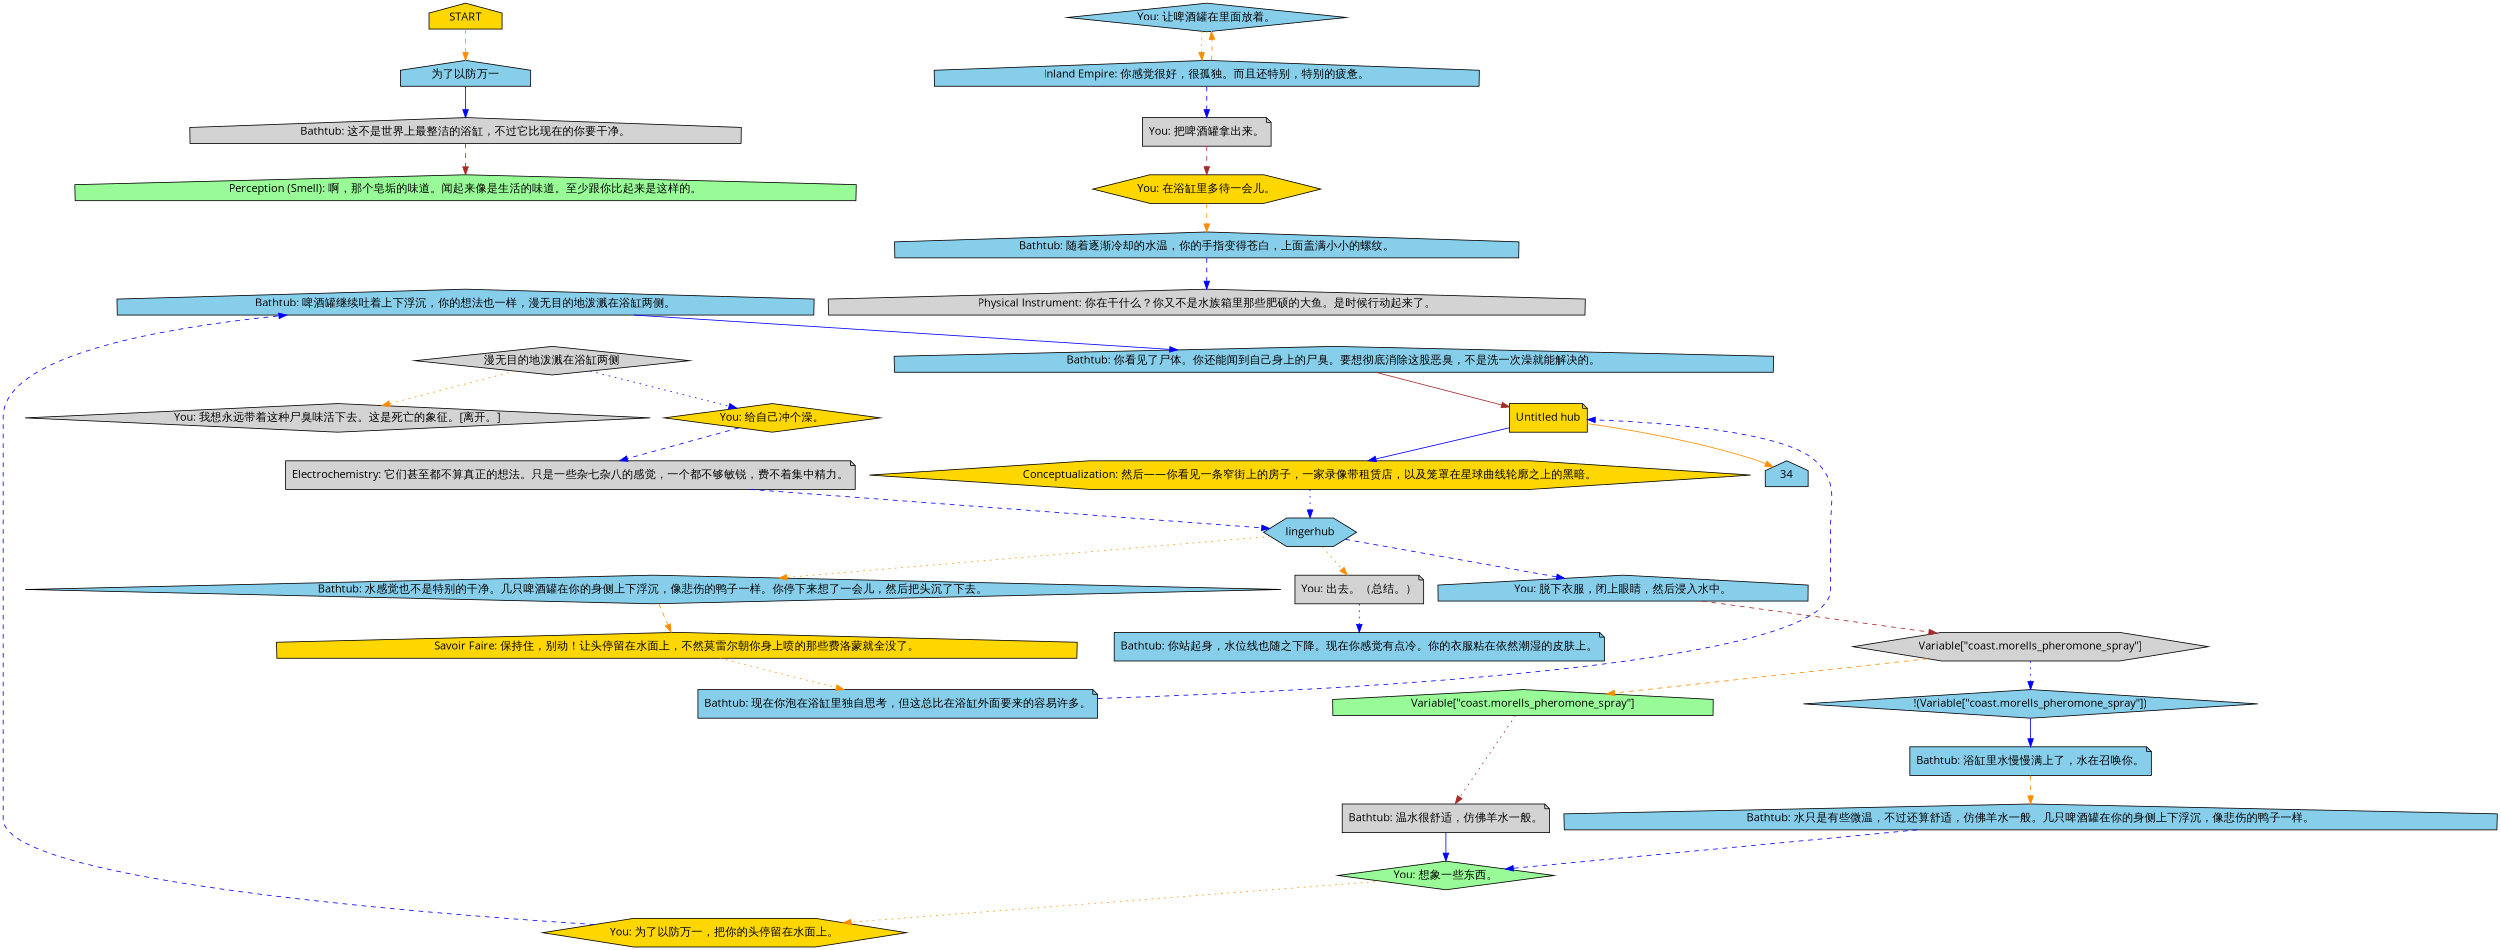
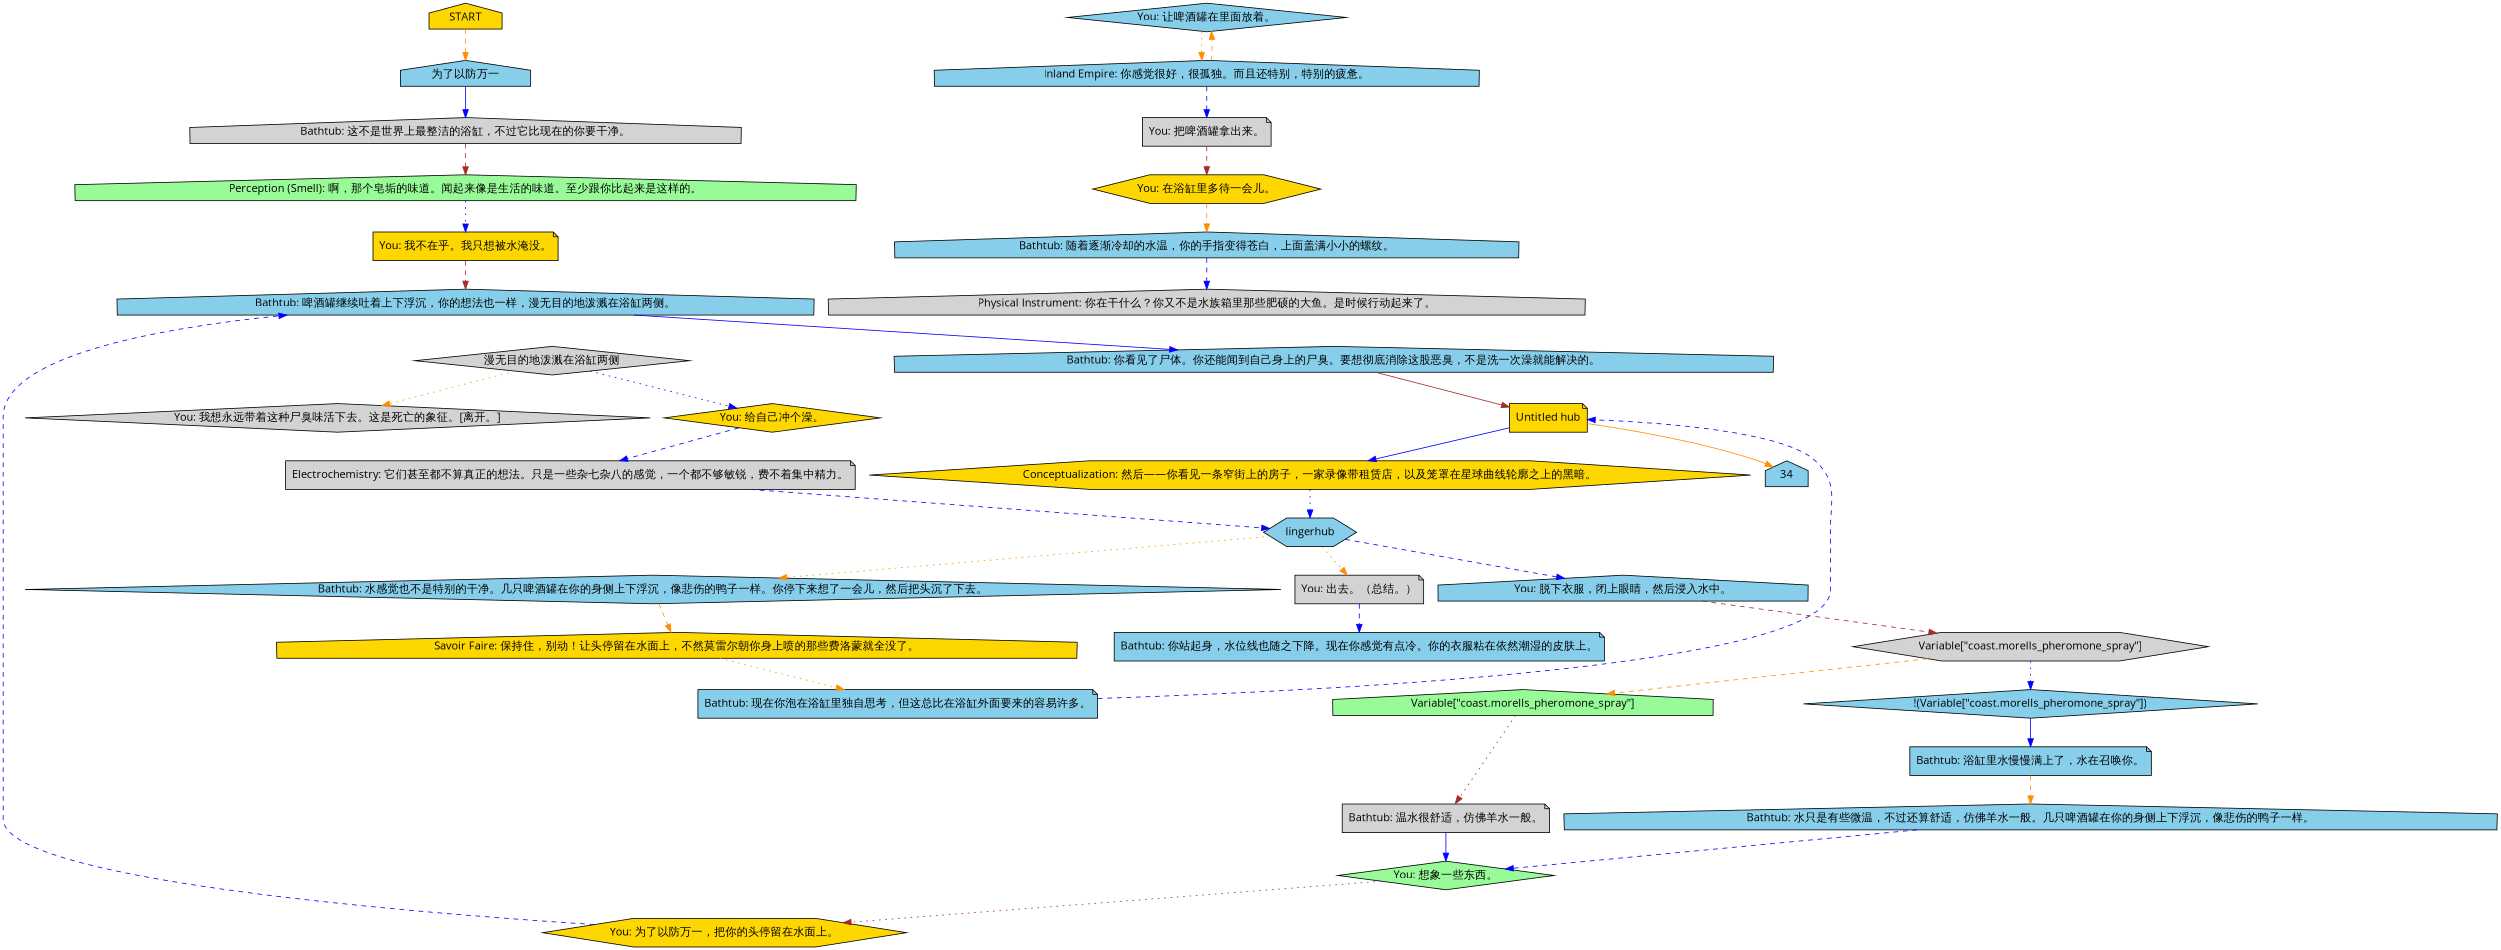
  digraph {
    fontname="Open Sans"
    node [fillcolor=skyblue fontname="Open Sans" shape=house style=filled]
    edge [color=blue fontname="Open Sans" style=dashed]
    n1 [fillcolor=gold label=START]
    n2 [label="为了以防万一"]
    n3 [fillcolor=lightgrey label="Bathtub: 这不是世界上最整洁的浴缸，不过它比现在的你要干净。"]
    n4 [fillcolor=palegreen label="Perception (Smell): 啊，那个皂垢的味道。闻起来像是生活的味道。至少跟你比起来是这样的。"]
+   n5 [fillcolor=gold label="You: 我不在乎。我只想被水淹没。" shape=note]
    n6 [fillcolor=gold label="Savoir Faire: 保持住，别动！让头停留在水面上，不然莫雷尔朝你身上喷的那些费洛蒙就全没了。"]
    n7 [label="Bathtub: 现在你泡在浴缸里独自思考，但这总比在浴缸外面要来的容易许多。" shape=note]
    n8 [fillcolor=gold label="Untitled hub" shape=note]
    n9 [fillcolor=lightgrey label="Variable[\"coast.morells_pheromone_spray\"]" shape=hexagon]
    n10 [fillcolor=palegreen label="Variable[\"coast.morells_pheromone_spray\"]"]
    n11 [label="!(Variable[\"coast.morells_pheromone_spray\"])" shape=diamond]
    n12 [fillcolor=lightgrey label="Bathtub: 温水很舒适，仿佛羊水一般。" shape=note]
    n13 [label="Bathtub: 浴缸里水慢慢满上了，水在召唤你。" shape=note]
    n14 [fillcolor=palegreen label="You: 想象一些东西。" shape=diamond]
    n15 [label="Bathtub: 水只是有些微温，不过还算舒适，仿佛羊水一般。几只啤酒罐在你的身侧上下浮沉，像悲伤的鸭子一样。"]
    n16 [fillcolor=gold label="You: 给自己冲个澡。" shape=diamond]
    n17 [fillcolor=lightgrey label="Electrochemistry: 它们甚至都不算真正的想法。只是一些杂七杂八的感觉，一个都不够敏锐，费不着集中精力。" shape=note]
    n18 [label=lingerhub shape=hexagon]
    n19 [label="You: 让啤酒罐在里面放着。" shape=diamond]
    n20 [label="Inland Empire: 你感觉很好，很孤独。而且还特别，特别的疲惫。"]
    n21 [fillcolor=lightgrey label="You: 把啤酒罐拿出来。" shape=note]
    n22 [fillcolor=gold label="You: 在浴缸里多待一会儿。" shape=hexagon]
    n23 [label="Bathtub: 随着逐渐冷却的水温，你的手指变得苍白，上面盖满小小的螺纹。"]
    n24 [fillcolor=lightgrey label="Physical Instrument: 你在干什么？你又不是水族箱里那些肥硕的大鱼。是时候行动起来了。"]
    n25 [fillcolor=lightgrey label="You: 出去。（总结。）" shape=note]
    n26 [label="Bathtub: 水感觉也不是特别的干净。几只啤酒罐在你的身侧上下浮沉，像悲伤的鸭子一样。你停下来想了一会儿，然后把头沉了下去。" shape=diamond]
    n27 [label="You: 脱下衣服，闭上眼睛，然后浸入水中。"]
    n28 [label="Bathtub: 你站起身，水位线也随之下降。现在你感觉有点冷。你的衣服粘在依然潮湿的皮肤上。" shape=note]
    n29 [fillcolor=lightgrey label="You: 我想永远带着这种尸臭味活下去。这是死亡的象征。[离开。]" shape=diamond]
    n30 [label="Bathtub: 啤酒罐继续吐着上下浮沉，你的想法也一样，漫无目的地泼溅在浴缸两侧。"]
    n31 [fillcolor=lightgrey label="漫无目的地泼溅在浴缸两侧" shape=diamond]
    n32 [label="Bathtub: 你看见了尸体。你还能闻到自己身上的尸臭。要想彻底消除这股恶臭，不是洗一次澡就能解决的。"]
    n33 [fillcolor=gold label="Conceptualization: 然后——你看见一条窄街上的房子，一家录像带租赁店，以及笼罩在星球曲线轮廓之上的黑暗。" shape=hexagon]
    34
    n35 [fillcolor=gold label="You: 为了以防万一，把你的头停留在水面上。" shape=hexagon]
    n1 -> n2 [color=darkorange]
    n2 -> n3 [style=solid]
    n3 -> n4 [color=brown]
+   n4 -> n5 [style=dotted]
+   n5 -> n30 [color=brown]
    n6 -> n7 [color=darkorange style=dotted]
    n7 -> n8
    n8 -> n33 [style=solid]
    n8 -> 34 [color=darkorange style=solid]
    n9 -> n10 [color=darkorange]
    n9 -> n11 [style=dotted]
    n10 -> n12 [color=brown style=dotted]
    n11 -> n13 [style=solid]
    n12 -> n14 [style=solid]
    n13 -> n15 [color=darkorange]
-   n14 -> n35 [color=darkorange style=dotted]
+   n14 -> n35 [color=brown style=dotted]
    n15 -> n14
    n16 -> n17
    n17 -> n18
    n18 -> n25 [color=darkorange style=dotted]
    n18 -> n26 [color=darkorange style=dotted]
    n18 -> n27
    n19 -> n20 [color=darkorange style=dotted]
    n20 -> n19 [color=darkorange]
    n20 -> n21
    n21 -> n22 [color=brown]
    n22 -> n23 [color=darkorange]
    n23 -> n24
-   n25 -> n28 [style=dotted]
+   n25 -> n28
    n26 -> n6 [color=darkorange]
    n27 -> n9 [color=brown]
    n30 -> n32 [style=solid]
    n31 -> n16 [style=dotted]
    n31 -> n29 [color=darkorange style=dotted]
    n32 -> n8 [color=brown style=solid]
    n33 -> n18 [style=dotted]
    n35 -> n30
  }
